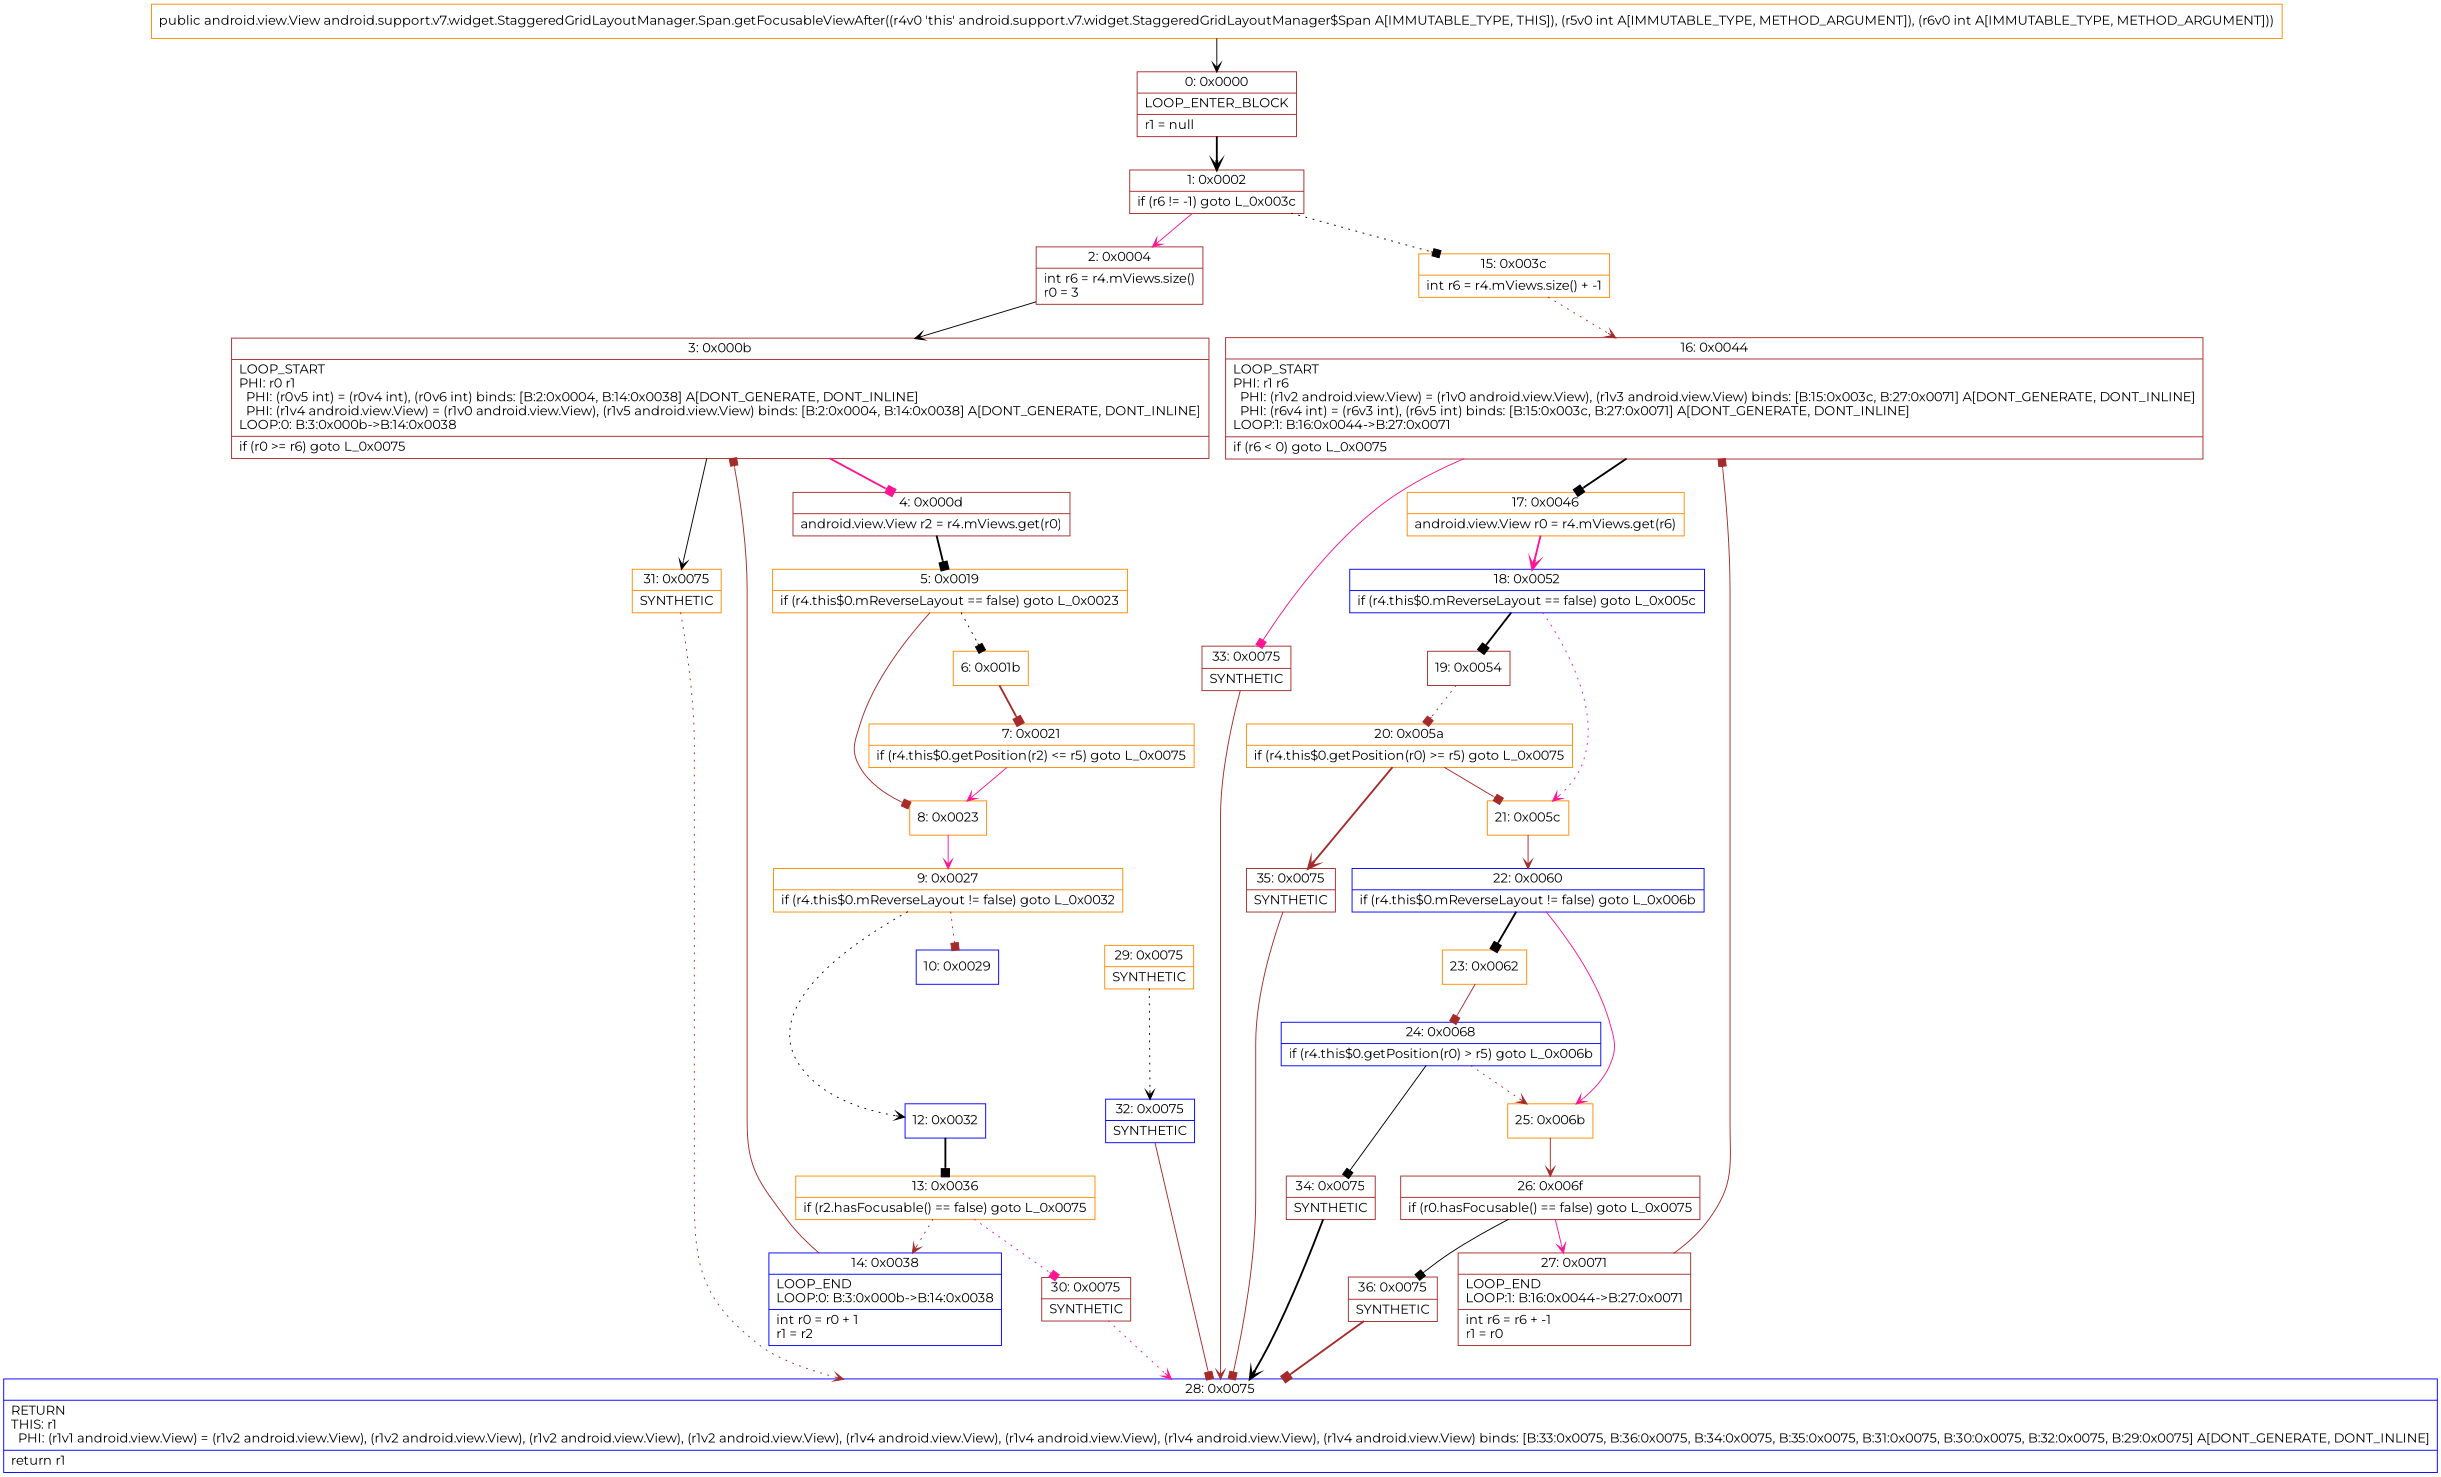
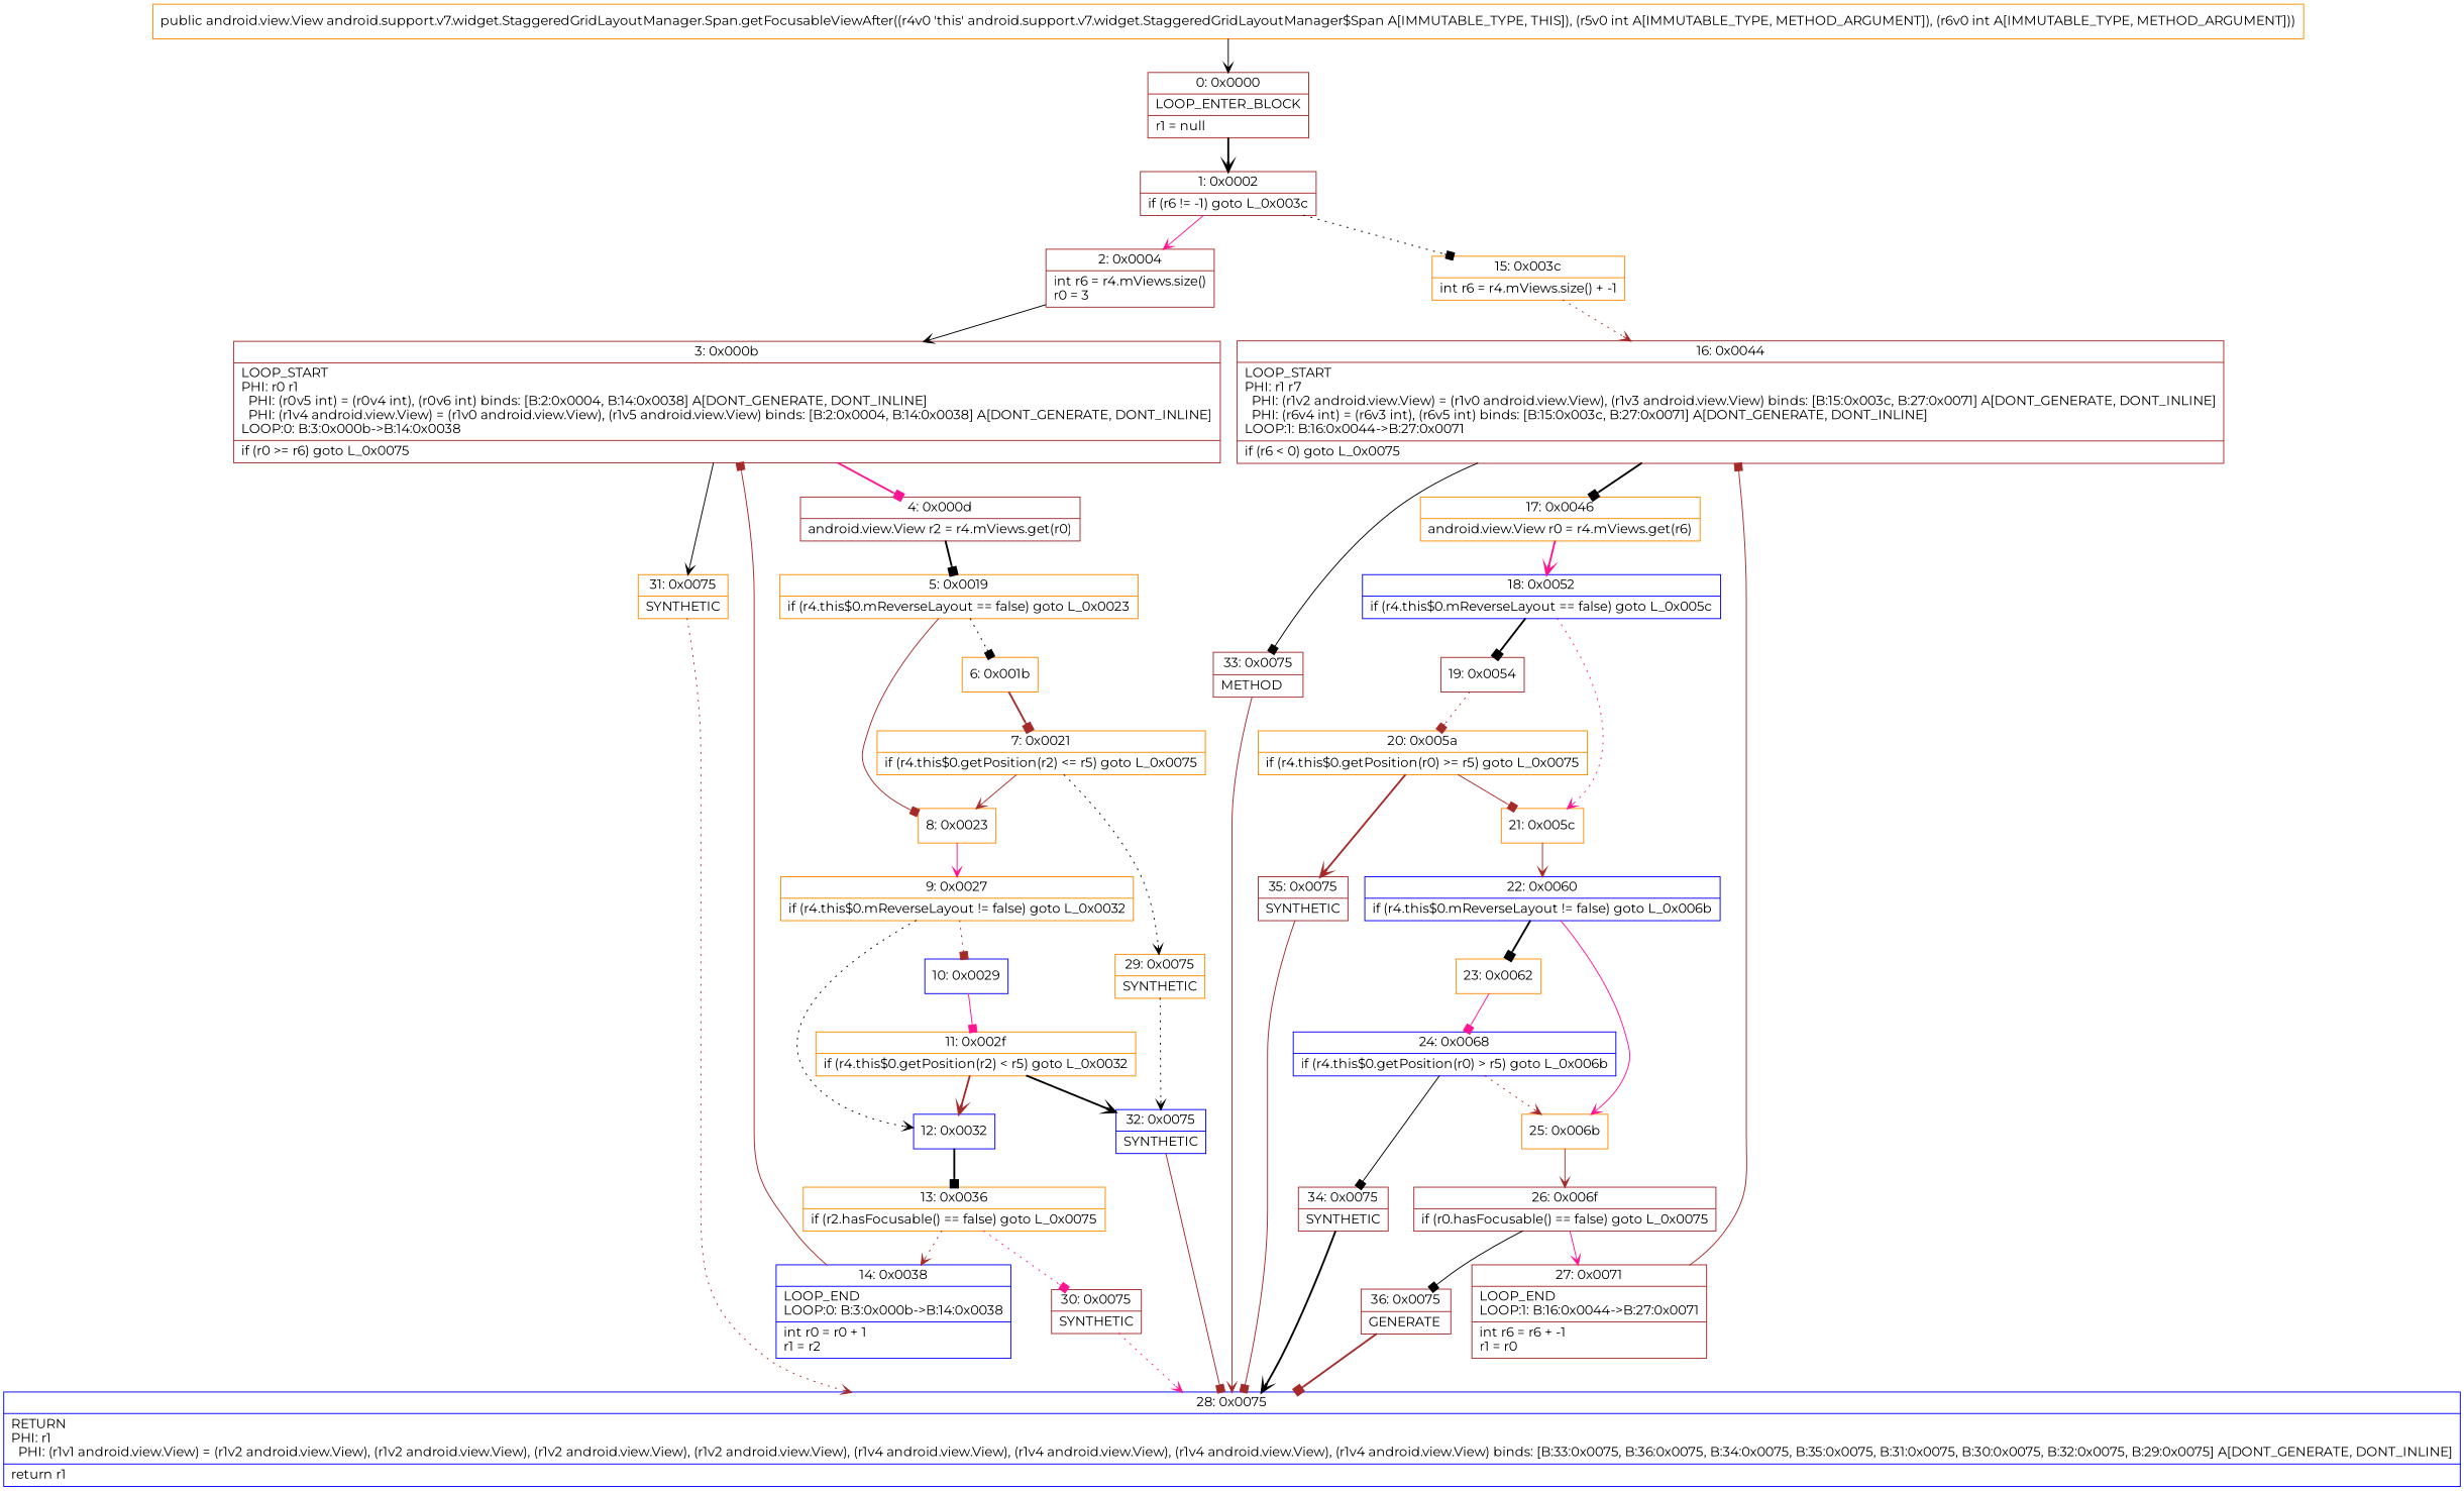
  digraph {
    fontname=Montserrat
    node [color=darkorange fontname=Montserrat shape=record]
    edge [arrowhead=vee color=brown fontname=Montserrat style=solid]
    n1 [color=brown label="{0\:\ 0x0000|LOOP_ENTER_BLOCK\l|r1 = null\l}"]
    n2 [color=brown label="{1\:\ 0x0002|if (r6 != \-1) goto L_0x003c\l}"]
    n3 [color=brown label="{2\:\ 0x0004|int r6 = r4.mViews.size()\lr0 = 3\l}"]
    n4 [label="{15\:\ 0x003c|int r6 = r4.mViews.size() + \-1\l}"]
    n5 [color=brown label="{3\:\ 0x000b|LOOP_START\lPHI: r0 r1 \l  PHI: (r0v5 int) = (r0v4 int), (r0v6 int) binds: [B:2:0x0004, B:14:0x0038] A[DONT_GENERATE, DONT_INLINE]\l  PHI: (r1v4 android.view.View) = (r1v0 android.view.View), (r1v5 android.view.View) binds: [B:2:0x0004, B:14:0x0038] A[DONT_GENERATE, DONT_INLINE]\lLOOP:0: B:3:0x000b\-\>B:14:0x0038\l|if (r0 \>= r6) goto L_0x0075\l}"]
-   n6 [color=brown label="{16\:\ 0x0044|LOOP_START\lPHI: r1 r6 \l  PHI: (r1v2 android.view.View) = (r1v0 android.view.View), (r1v3 android.view.View) binds: [B:15:0x003c, B:27:0x0071] A[DONT_GENERATE, DONT_INLINE]\l  PHI: (r6v4 int) = (r6v3 int), (r6v5 int) binds: [B:15:0x003c, B:27:0x0071] A[DONT_GENERATE, DONT_INLINE]\lLOOP:1: B:16:0x0044\-\>B:27:0x0071\l|if (r6 \< 0) goto L_0x0075\l}"]
+   n6 [color=brown label="{16\:\ 0x0044|LOOP_START\lPHI: r1 r7 \l  PHI: (r1v2 android.view.View) = (r1v0 android.view.View), (r1v3 android.view.View) binds: [B:15:0x003c, B:27:0x0071] A[DONT_GENERATE, DONT_INLINE]\l  PHI: (r6v4 int) = (r6v3 int), (r6v5 int) binds: [B:15:0x003c, B:27:0x0071] A[DONT_GENERATE, DONT_INLINE]\lLOOP:1: B:16:0x0044\-\>B:27:0x0071\l|if (r6 \< 0) goto L_0x0075\l}"]
    n7 [color=brown label="{4\:\ 0x000d|android.view.View r2 = r4.mViews.get(r0)\l}"]
    n8 [label="{31\:\ 0x0075|SYNTHETIC\l}"]
    n9 [label="{5\:\ 0x0019|if (r4.this$0.mReverseLayout == false) goto L_0x0023\l}"]
-   n10 [color=blue label="{28\:\ 0x0075|RETURN\lTHIS: r1 \l  PHI: (r1v1 android.view.View) = (r1v2 android.view.View), (r1v2 android.view.View), (r1v2 android.view.View), (r1v2 android.view.View), (r1v4 android.view.View), (r1v4 android.view.View), (r1v4 android.view.View), (r1v4 android.view.View) binds: [B:33:0x0075, B:36:0x0075, B:34:0x0075, B:35:0x0075, B:31:0x0075, B:30:0x0075, B:32:0x0075, B:29:0x0075] A[DONT_GENERATE, DONT_INLINE]\l|return r1\l}"]
+   n10 [color=blue label="{28\:\ 0x0075|RETURN\lPHI: r1 \l  PHI: (r1v1 android.view.View) = (r1v2 android.view.View), (r1v2 android.view.View), (r1v2 android.view.View), (r1v2 android.view.View), (r1v4 android.view.View), (r1v4 android.view.View), (r1v4 android.view.View), (r1v4 android.view.View) binds: [B:33:0x0075, B:36:0x0075, B:34:0x0075, B:35:0x0075, B:31:0x0075, B:30:0x0075, B:32:0x0075, B:29:0x0075] A[DONT_GENERATE, DONT_INLINE]\l|return r1\l}"]
    n11 [label="{6\:\ 0x001b}"]
    n12 [label="{8\:\ 0x0023}"]
    n13 [label="{7\:\ 0x0021|if (r4.this$0.getPosition(r2) \<= r5) goto L_0x0075\l}"]
    n14 [label="{9\:\ 0x0027|if (r4.this$0.mReverseLayout != false) goto L_0x0032\l}"]
    n15 [label="{29\:\ 0x0075|SYNTHETIC\l}"]
    n16 [color=blue label="{32\:\ 0x0075|SYNTHETIC\l}"]
    n17 [color=blue label="{10\:\ 0x0029}"]
    n18 [color=blue label="{12\:\ 0x0032}"]
+   n19 [label="{11\:\ 0x002f|if (r4.this$0.getPosition(r2) \< r5) goto L_0x0032\l}"]
    n20 [label="{13\:\ 0x0036|if (r2.hasFocusable() == false) goto L_0x0075\l}"]
    n21 [color=blue label="{14\:\ 0x0038|LOOP_END\lLOOP:0: B:3:0x000b\-\>B:14:0x0038\l|int r0 = r0 + 1\lr1 = r2\l}"]
    n22 [color=brown label="{30\:\ 0x0075|SYNTHETIC\l}"]
    n23 [label="{17\:\ 0x0046|android.view.View r0 = r4.mViews.get(r6)\l}"]
-   n24 [color=brown label="{33\:\ 0x0075|SYNTHETIC\l}"]
+   n24 [color=brown label="{33\:\ 0x0075|METHOD\l}"]
    n25 [color=blue label="{18\:\ 0x0052|if (r4.this$0.mReverseLayout == false) goto L_0x005c\l}"]
    n26 [color=brown label="{19\:\ 0x0054}"]
    n27 [label="{21\:\ 0x005c}"]
    n28 [label="{20\:\ 0x005a|if (r4.this$0.getPosition(r0) \>= r5) goto L_0x0075\l}"]
    n29 [color=blue label="{22\:\ 0x0060|if (r4.this$0.mReverseLayout != false) goto L_0x006b\l}"]
    n30 [color=brown label="{35\:\ 0x0075|SYNTHETIC\l}"]
    n31 [label="{23\:\ 0x0062}"]
    n32 [label="{25\:\ 0x006b}"]
    n33 [color=blue label="{24\:\ 0x0068|if (r4.this$0.getPosition(r0) \> r5) goto L_0x006b\l}"]
    n34 [color=brown label="{26\:\ 0x006f|if (r0.hasFocusable() == false) goto L_0x0075\l}"]
    n35 [color=brown label="{34\:\ 0x0075|SYNTHETIC\l}"]
    n36 [color=brown label="{27\:\ 0x0071|LOOP_END\lLOOP:1: B:16:0x0044\-\>B:27:0x0071\l|int r6 = r6 + \-1\lr1 = r0\l}"]
-   n37 [color=brown label="{36\:\ 0x0075|SYNTHETIC\l}"]
+   n37 [color=brown label="{36\:\ 0x0075|GENERATE\l}"]
    n38 [label="{public android.view.View android.support.v7.widget.StaggeredGridLayoutManager.Span.getFocusableViewAfter((r4v0 'this' android.support.v7.widget.StaggeredGridLayoutManager$Span A[IMMUTABLE_TYPE, THIS]), (r5v0 int A[IMMUTABLE_TYPE, METHOD_ARGUMENT]), (r6v0 int A[IMMUTABLE_TYPE, METHOD_ARGUMENT])) }"]
    n1 -> n2 [color=black style=bold]
    n2 -> n3 [color=deeppink]
    n2 -> n4 [arrowhead=box color=black style=dotted]
    n3 -> n5 [color=black]
    n4 -> n6 [style=dotted]
    n5 -> n7 [arrowhead=box color=deeppink style=bold]
    n5 -> n8 [color=black]
    n6 -> n23 [arrowhead=box color=black style=bold]
-   n6 -> n24 [arrowhead=box color=deeppink]
+   n6 -> n24 [arrowhead=box color=black]
    n7 -> n9 [arrowhead=box color=black style=bold]
    n8 -> n10 [style=dotted]
    n9 -> n11 [arrowhead=box color=black style=dotted]
    n9 -> n12 [arrowhead=box]
    n11 -> n13 [arrowhead=box style=bold]
    n12 -> n14 [color=deeppink]
-   n13 -> n12 [color=deeppink]
+   n13 -> n12
+   n13 -> n15 [color=black style=dotted]
    n14 -> n17 [arrowhead=box style=dotted]
    n14 -> n18 [color=black style=dotted]
    n15 -> n16 [color=black style=dotted]
    n16 -> n10 [arrowhead=box]
+   n17 -> n19 [arrowhead=box color=deeppink]
    n18 -> n20 [arrowhead=box color=black style=bold]
+   n19 -> n16 [color=black style=bold]
+   n19 -> n18 [style=bold]
    n20 -> n21 [style=dotted]
    n20 -> n22 [arrowhead=box color=deeppink style=dotted]
    n21 -> n5 [arrowhead=box]
    n22 -> n10 [color=deeppink style=dotted]
    n23 -> n25 [color=deeppink style=bold]
    n24 -> n10
    n25 -> n26 [arrowhead=box color=black style=bold]
    n25 -> n27 [color=deeppink style=dotted]
    n26 -> n28 [arrowhead=box style=dotted]
    n27 -> n29
    n28 -> n27 [arrowhead=box]
    n28 -> n30 [style=bold]
    n29 -> n31 [arrowhead=box color=black style=bold]
    n29 -> n32 [color=deeppink]
    n30 -> n10 [arrowhead=box]
-   n31 -> n33 [arrowhead=box]
+   n31 -> n33 [arrowhead=box color=deeppink]
    n32 -> n34
    n33 -> n32 [style=dotted]
    n33 -> n35 [arrowhead=box color=black]
    n34 -> n36 [color=deeppink]
    n34 -> n37 [arrowhead=box color=black]
    n35 -> n10 [color=black style=bold]
    n36 -> n6 [arrowhead=box]
    n37 -> n10 [arrowhead=box style=bold]
    n38 -> n1 [color=black]
  }
